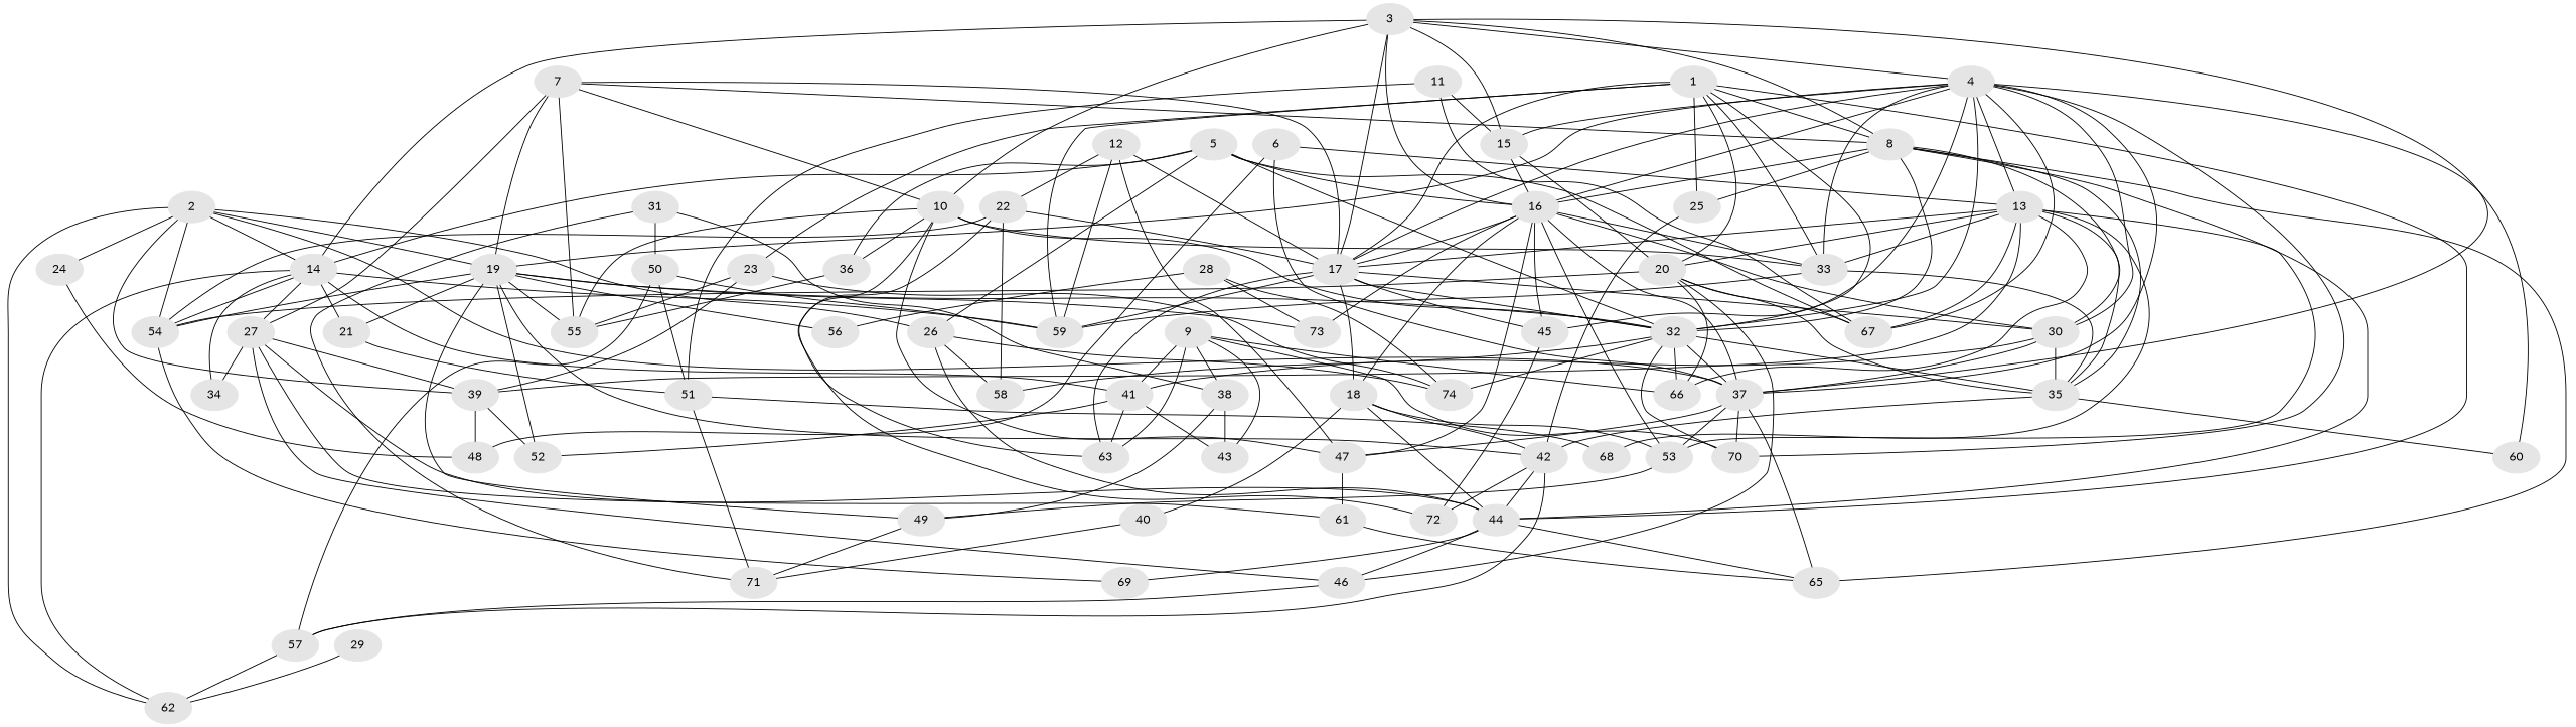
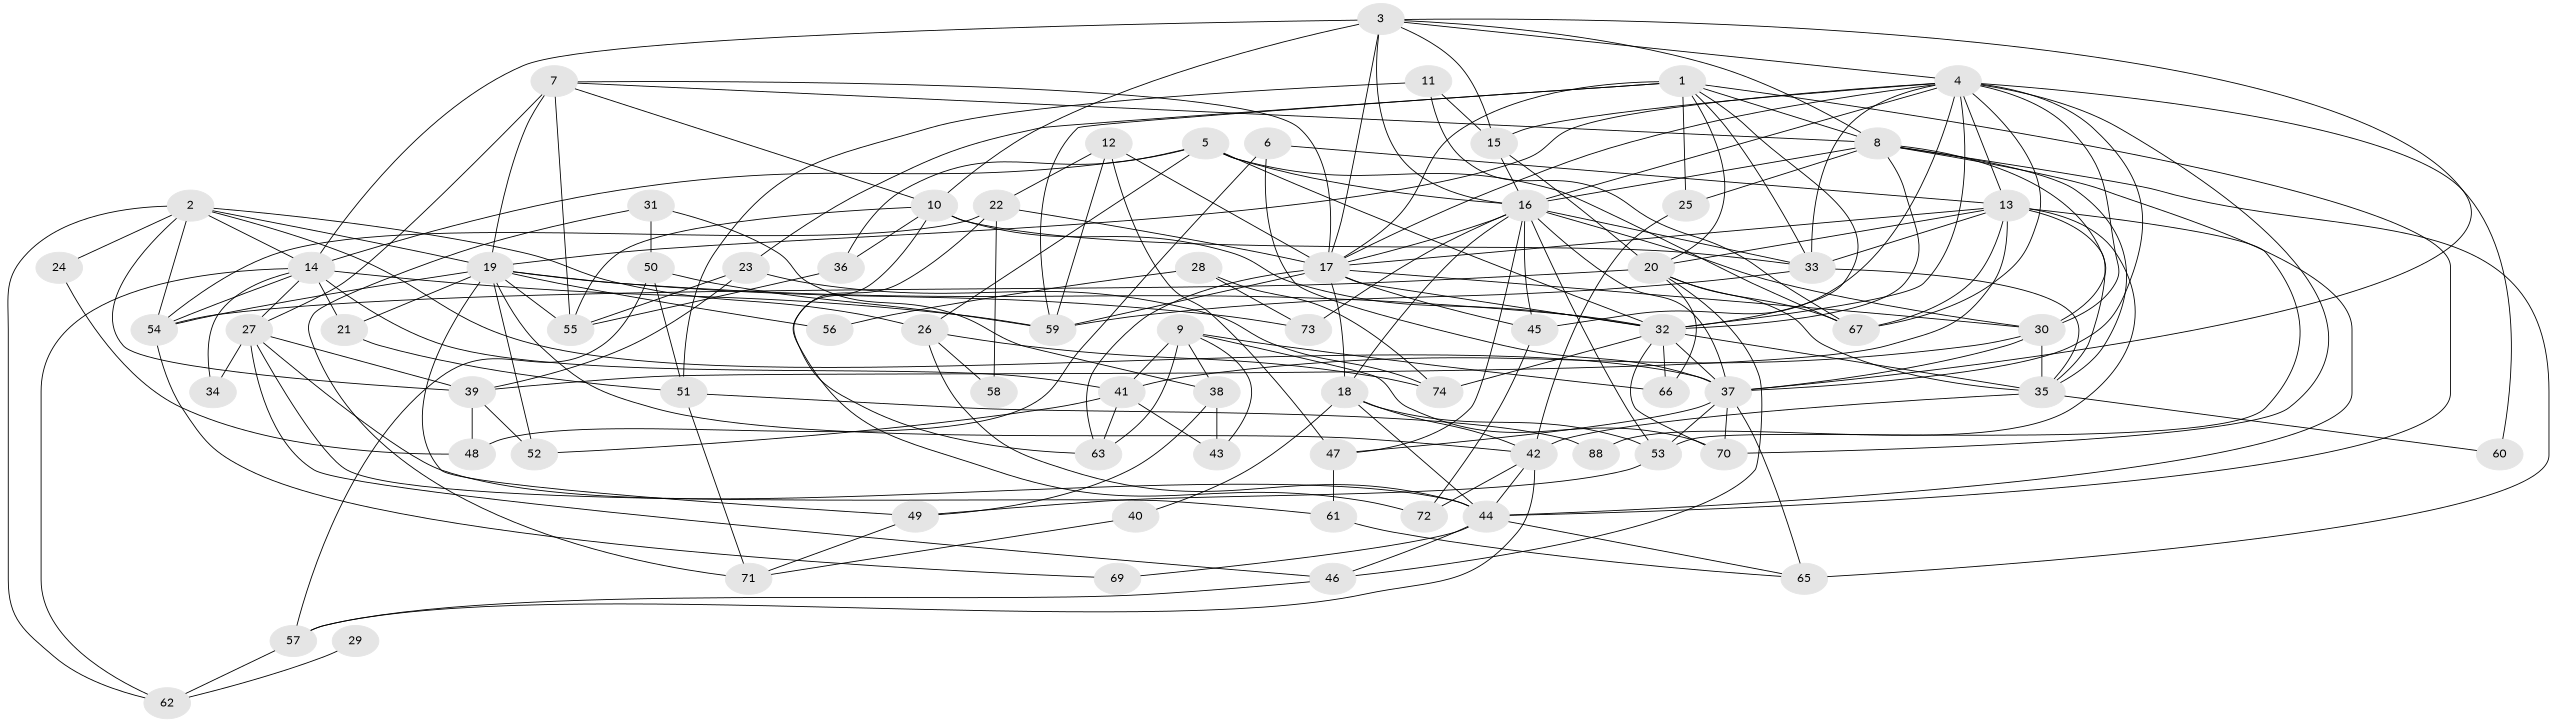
  graph {
    fontname=Lato
    node [color=gray90 fontname=Lato style=filled]
    edge [fontname=Lato weight=1.0]
    1
    8
    17
    20
    23
    25
    32
    33
    44
    59
    16
    30
    35
    65
    45
    63
    18
    54
    67
    66
    46
    39
    55
    74
    42
    37
    70
    58
    69
    2
    14
    19
    24
    26
    62
    27
    41
    21
    34
    73
    49
    52
    56
    48
    47
    53
    3
    4
    10
    15
    13
    60
    36
-   68
+   68 [label=88]
    72
    5
    6
    7
    61
    9
    38
    43
    11
    51
    71
    12
    22
    40
    57
    28
    29
    31
    50
    1 -- 8
    1 -- 17 [weight=2.0]
    1 -- 20
    1 -- 23
    1 -- 25
    1 -- 32
    1 -- 33
    1 -- 44
    1 -- 59
    8 -- 25
    8 -- 32 [weight=3.0]
    8 -- 44
    8 -- 16
    8 -- 30
    8 -- 35
    8 -- 65
    17 -- 32
    17 -- 59
    17 -- 30
    17 -- 45
    17 -- 63
    17 -- 18
    20 -- 35 [weight=2.0]
    20 -- 54
    20 -- 67
    20 -- 66
    20 -- 46
    23 -- 39
    23 -- 55
    23 -- 74
    25 -- 42
    32 -- 35
    32 -- 66
    32 -- 74
    32 -- 37
    32 -- 70
-   32 -- 58 [weight=2.0]
    33 -- 59
    33 -- 35
    44 -- 65
    44 -- 46
    44 -- 69
    16 -- 17
    16 -- 33
    16 -- 30
    16 -- 45
    16 -- 18
    16 -- 37
    16 -- 73
    16 -- 47
    16 -- 53
    30 -- 35
    30 -- 37
    30 -- 41 [weight=2.0]
    35 -- 42
    35 -- 60
    45 -- 72
    18 -- 44 [weight=2.0]
    18 -- 42
    18 -- 53
    18 -- 40
    54 -- 69
    46 -- 57
    39 -- 52
    39 -- 48
    42 -- 44
    42 -- 72
    42 -- 57
    37 -- 65
    37 -- 70 [weight=2.0]
    37 -- 47
    37 -- 53
    2 -- 54
    2 -- 39
    2 -- 37
    2 -- 14
    2 -- 19
    2 -- 24
    2 -- 26
    2 -- 62
    14 -- 59 [weight=2.0]
    14 -- 54
    14 -- 62
    14 -- 27
    14 -- 41
    14 -- 21
    14 -- 34
    19 -- 32
    19 -- 54
    19 -- 55
    19 -- 42
    19 -- 21 [weight=2.0]
    19 -- 73
    19 -- 49
    19 -- 52
    19 -- 56
    24 -- 48
    26 -- 44
    26 -- 74
    26 -- 58
    27 -- 44
    27 -- 46
    27 -- 39
    27 -- 34 [weight=2.0]
    27 -- 61
    41 -- 63
    41 -- 52
    41 -- 43
    21 -- 51
    49 -- 71
    47 -- 61
    53 -- 49
    3 -- 8
    3 -- 17
    3 -- 16
    3 -- 37
    3 -- 14
    3 -- 4
    3 -- 10 [weight=2.0]
    3 -- 15
    4 -- 17
    4 -- 32 [weight=2.0]
    4 -- 33
    4 -- 16
    4 -- 30 [weight=2.0]
    4 -- 45
    4 -- 67
    4 -- 37
    4 -- 70
    4 -- 19
    4 -- 15
    4 -- 13
    4 -- 60
    10 -- 32
    10 -- 33
    10 -- 63
    10 -- 55
-   10 -- 47
    10 -- 36
    15 -- 20
    15 -- 16
    13 -- 17 [weight=2.0]
    13 -- 20
    13 -- 33
    13 -- 35
    13 -- 67
-   13 -- 66
    13 -- 39
    13 -- 53
    13 -- 68
    36 -- 55
    5 -- 32
    5 -- 16 [weight=2.0]
    5 -- 67
    5 -- 14
    5 -- 26
    5 -- 36
    6 -- 37
    6 -- 48
    6 -- 13
    7 -- 8
    7 -- 17
    7 -- 55
    7 -- 19
    7 -- 27
    7 -- 10
    61 -- 65
    9 -- 63
    9 -- 66
    9 -- 70
    9 -- 41 [weight=2.0]
    9 -- 38
    9 -- 43
    38 -- 49
    38 -- 43
    11 -- 67
    11 -- 15
    11 -- 51
    51 -- 68
    51 -- 71
    12 -- 17
    12 -- 59
    12 -- 47
    12 -- 22
    22 -- 17
    22 -- 54
    22 -- 58
    22 -- 72
    40 -- 71
    57 -- 62
    28 -- 74
    28 -- 73
    28 -- 56
    29 -- 62
    31 -- 38
    31 -- 71
    31 -- 50
    50 -- 59
    50 -- 51
    50 -- 57
  }
